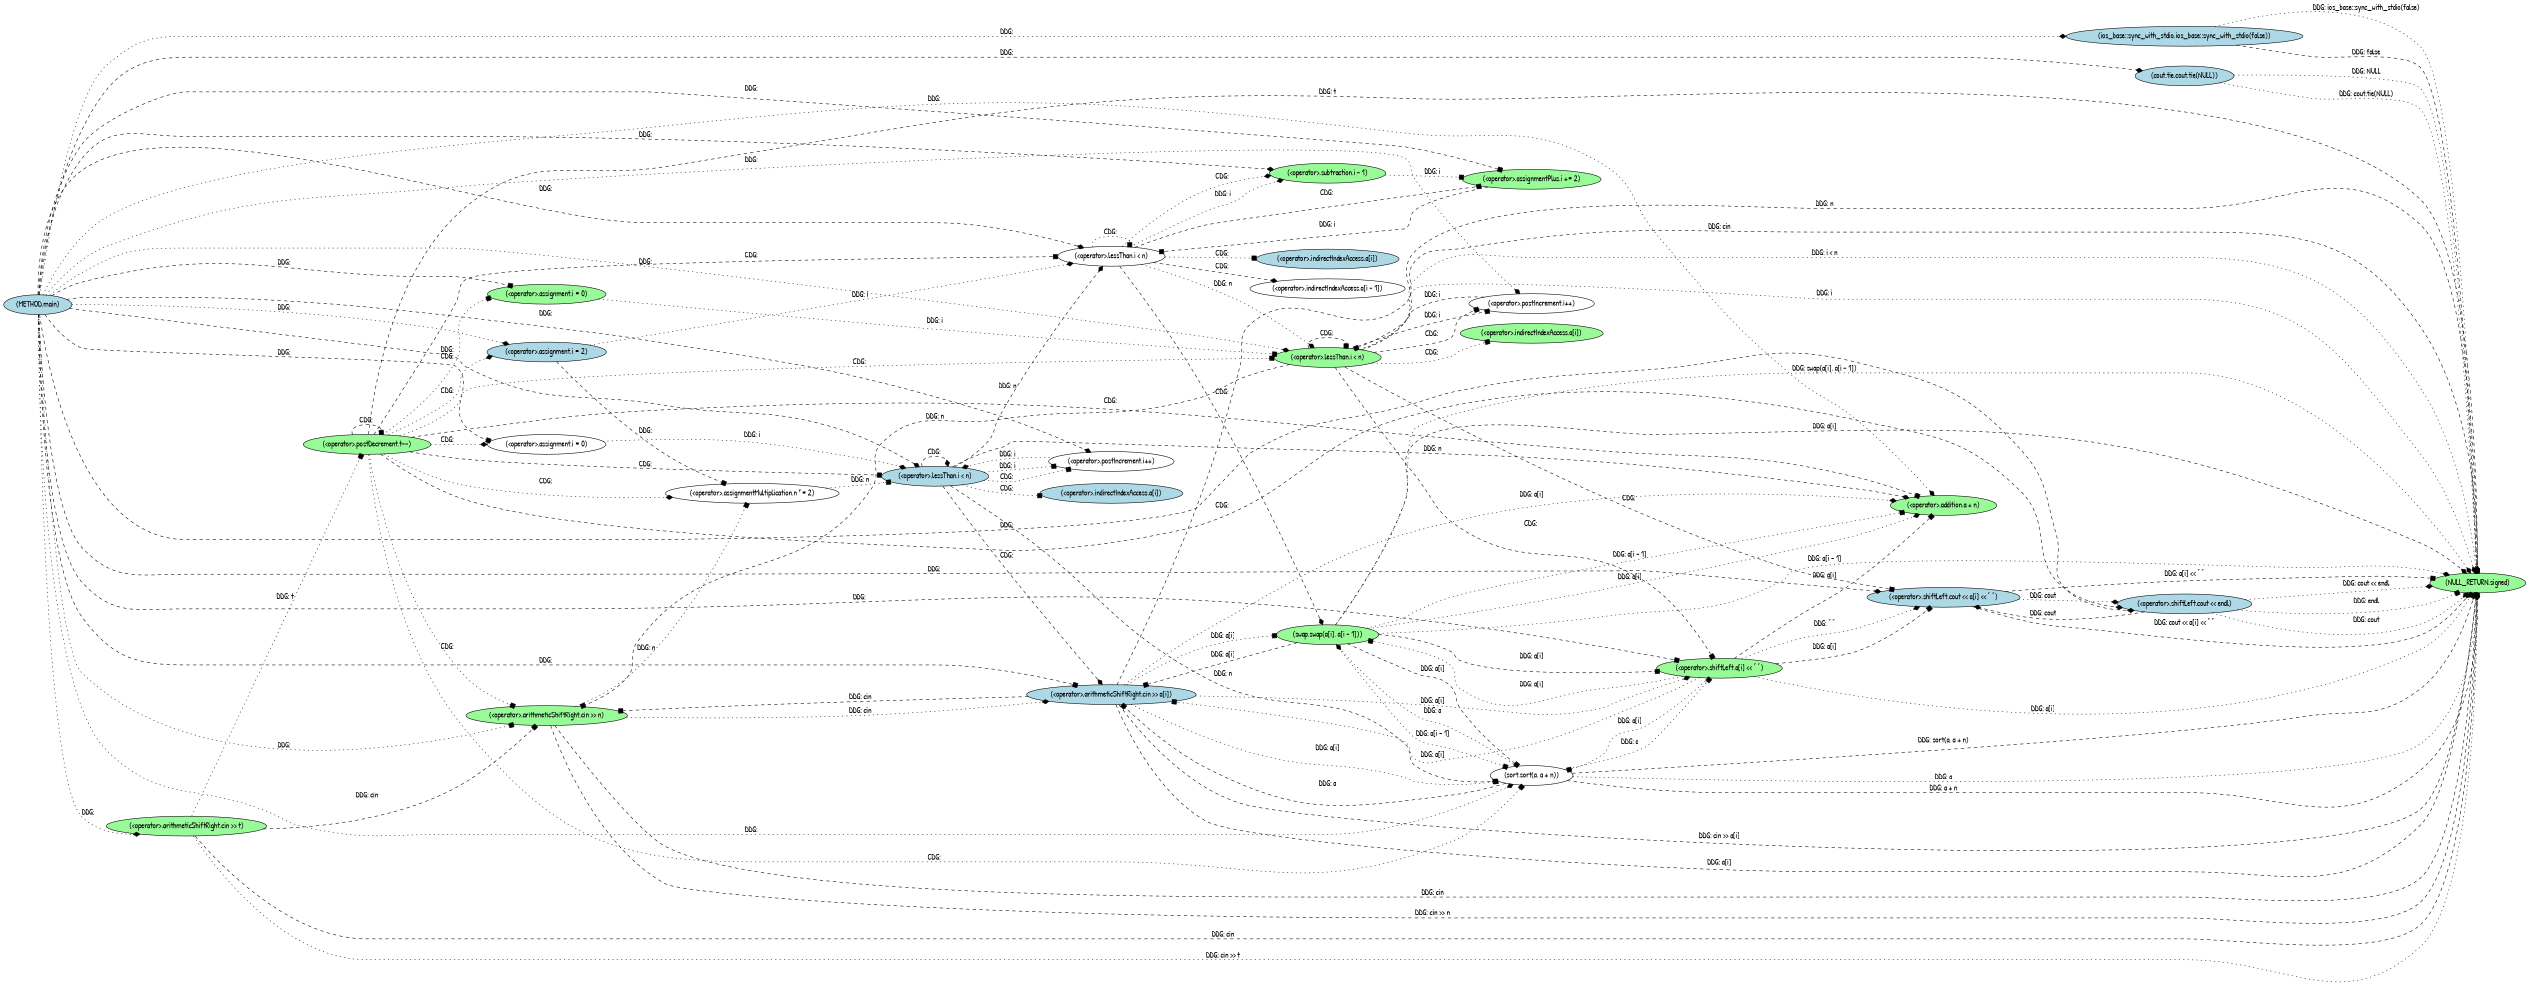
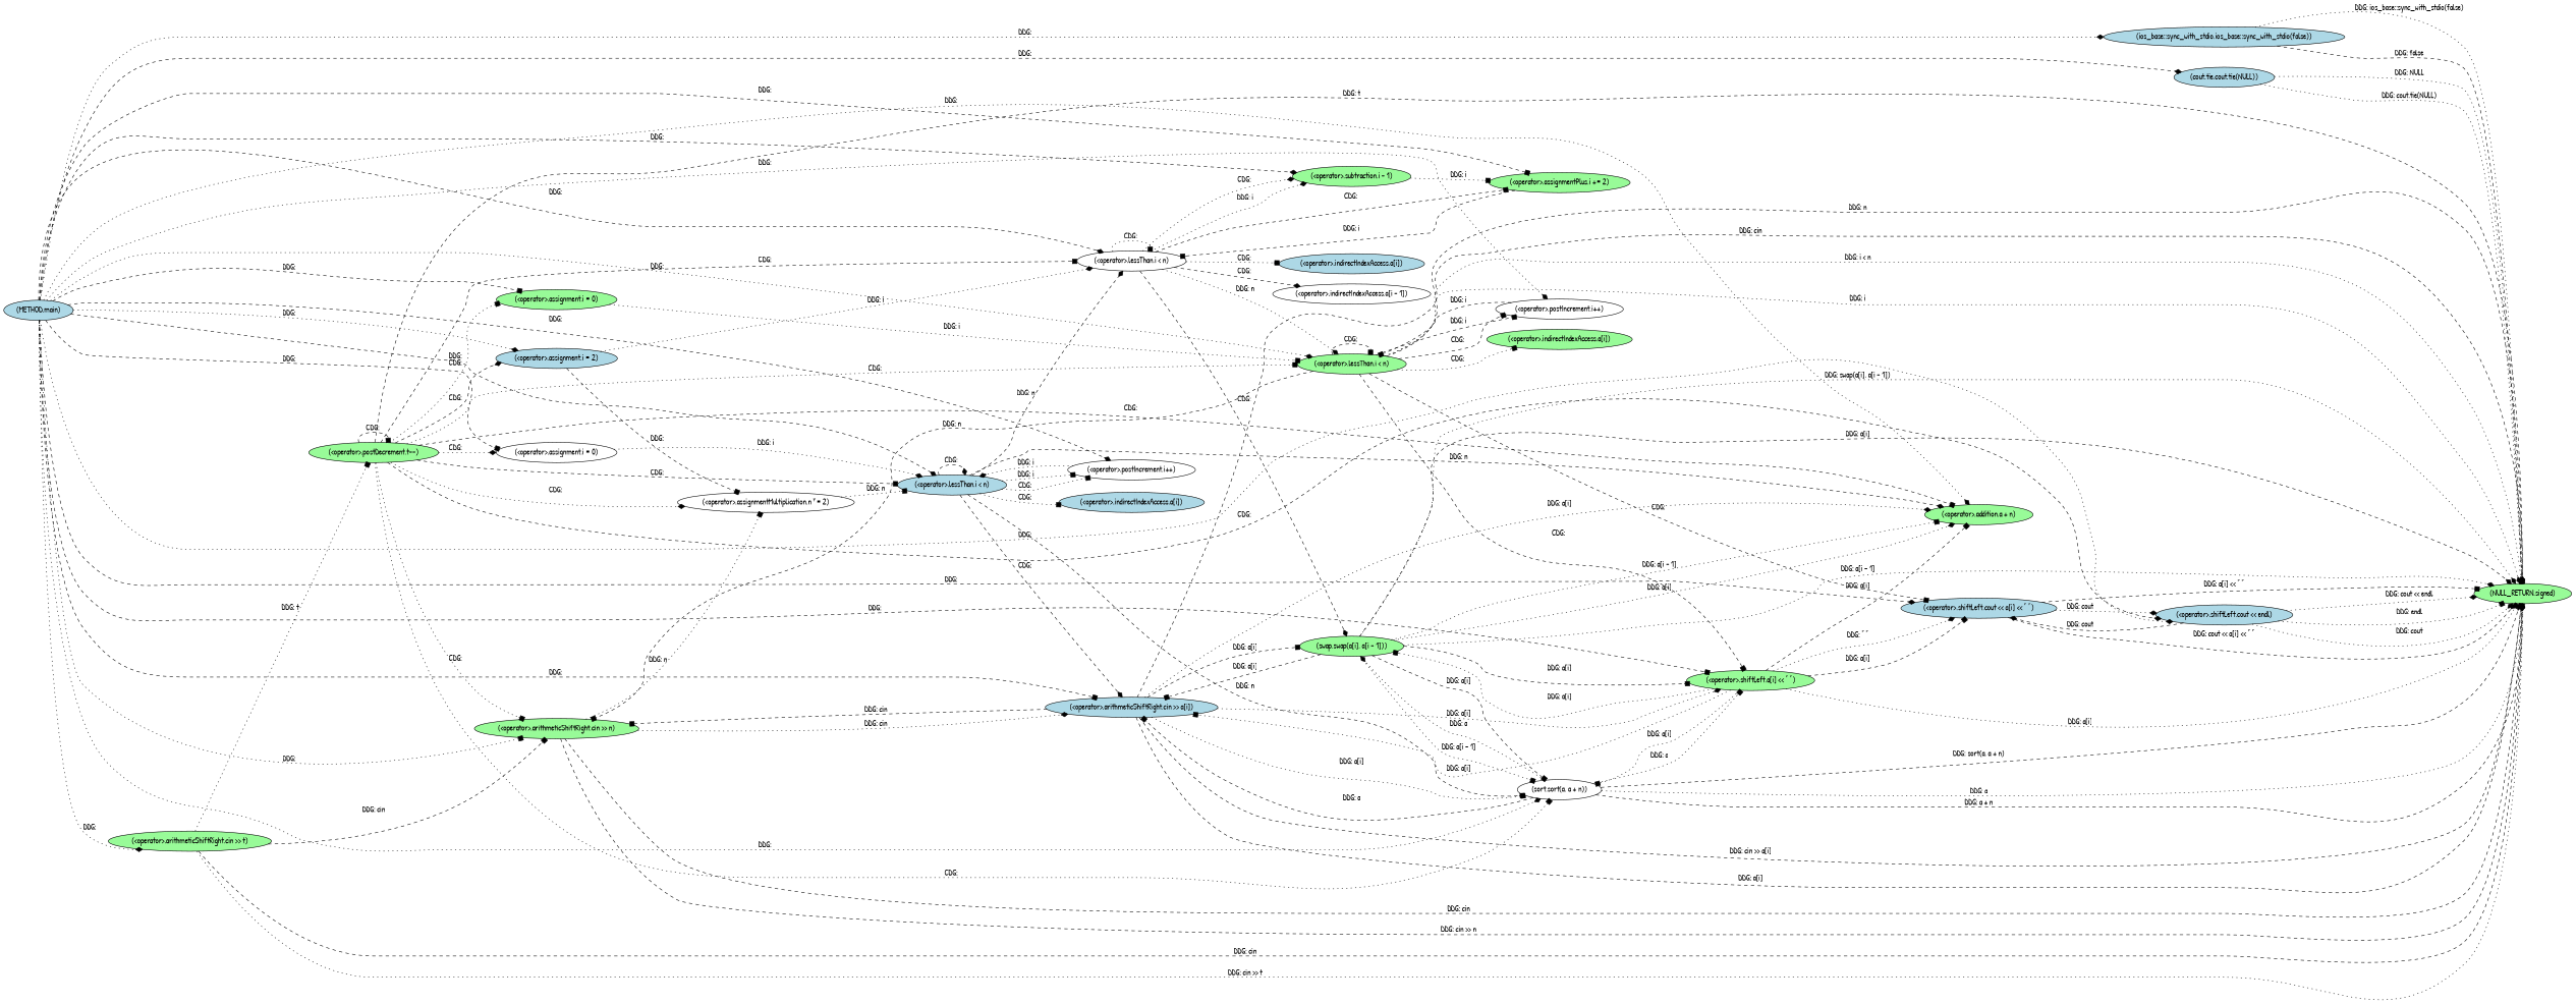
  digraph {
    fontname="Patrick Hand"
    rankdir=LR
    node [fillcolor=palegreen fontname="Patrick Hand" style=filled]
    edge [arrowhead=box fontname="Patrick Hand" style=dotted]
    n1 [fillcolor=lightblue label="(METHOD,main)"]
    n2 [fillcolor=lightblue label="(ios_base::sync_with_stdio,ios_base::sync_with_stdio(false))"]
    n3 [fillcolor=lightblue label="(cout.tie,cout.tie(NULL))"]
    n4 [label="(<operator>.arithmeticShiftRight,cin >> t)"]
    n5 [label="(<operator>.arithmeticShiftRight,cin >> n)"]
    n6 [fillcolor=white label="(sort,sort(a, a + n))"]
    n7 [fillcolor=lightblue label="(<operator>.shiftLeft,cout << endl)"]
    n8 [fillcolor=white label="(<operator>.assignment,i = 0)"]
    n9 [fillcolor=lightblue label="(<operator>.lessThan,i < n)"]
    n10 [fillcolor=white label="(<operator>.postIncrement,i++)"]
    n11 [fillcolor=lightblue label="(<operator>.assignment,i = 2)"]
    n12 [fillcolor=white label="(<operator>.lessThan,i < n)"]
    n13 [label="(<operator>.assignmentPlus,i += 2)"]
    n14 [label="(<operator>.assignment,i = 0)"]
    n15 [label="(<operator>.lessThan,i < n)"]
    n16 [fillcolor=white label="(<operator>.postIncrement,i++)"]
    n17 [fillcolor=lightblue label="(<operator>.arithmeticShiftRight,cin >> a[i])"]
    n18 [label="(<operator>.addition,a + n)"]
    n19 [fillcolor=lightblue label="(<operator>.shiftLeft,cout << a[i] << \" \")"]
    n20 [label="(<operator>.shiftLeft,a[i] << \" \")"]
    n21 [label="(<operator>.subtraction,i - 1)"]
    n22 [label="(NULL_RETURN,signed)"]
    n23 [label="(<operator>.postDecrement,t--)"]
    n24 [fillcolor=white label="(<operator>.assignmentMultiplication,n *= 2)"]
    n25 [label="(swap,swap(a[i], a[i - 1]))"]
    n26 [fillcolor=lightblue label="(<operator>.indirectIndexAccess,a[i])"]
    n27 [fillcolor=lightblue label="(<operator>.indirectIndexAccess,a[i])"]
    n28 [fillcolor=white label="(<operator>.indirectIndexAccess,a[i - 1])"]
    n29 [label="(<operator>.indirectIndexAccess,a[i])"]
    n1 -> n2 [arrowhead=diamond label="DDG: "]
    n1 -> n3 [arrowhead=diamond label="DDG: " style=dashed]
    n1 -> n4 [arrowhead=diamond label="DDG: "]
    n1 -> n5 [label="DDG: "]
    n1 -> n6 [arrowhead=diamond label="DDG: "]
-   n1 -> n7 [arrowhead=diamond label="DDG: " style=dashed]
+   n1 -> n7 [arrowhead=diamond label="DDG: "]
    n1 -> n8 [label="DDG: " style=dashed]
    n1 -> n9 [arrowhead=diamond label="DDG: " style=dashed]
    n1 -> n10 [arrowhead=diamond label="DDG: " style=dashed]
    n1 -> n11 [arrowhead=diamond label="DDG: "]
    n1 -> n12 [arrowhead=diamond label="DDG: " style=dashed]
    n1 -> n13 [label="DDG: " style=dashed]
    n1 -> n14 [label="DDG: " style=dashed]
    n1 -> n15 [arrowhead=diamond label="DDG: "]
    n1 -> n16 [arrowhead=diamond label="DDG: "]
    n1 -> n17 [label="DDG: " style=dashed]
    n1 -> n18 [arrowhead=diamond label="DDG: "]
    n1 -> n19 [arrowhead=diamond label="DDG: " style=dashed]
    n1 -> n20 [label="DDG: " style=dashed]
    n1 -> n21 [arrowhead=diamond label="DDG: " style=dashed]
    n2 -> n22 [arrowhead=diamond label="DDG: ios_base::sync_with_stdio(false)"]
    n2 -> n22 [label="DDG: false" style=dashed]
    n3 -> n22 [label="DDG: NULL"]
    n3 -> n22 [label="DDG: cout.tie(NULL)"]
    n4 -> n5 [label="DDG: cin" style=dashed]
    n4 -> n22 [arrowhead=diamond label="DDG: cin" style=dashed]
    n4 -> n22 [label="DDG: cin >> t"]
    n4 -> n23 [label="DDG: t"]
    n5 -> n17 [arrowhead=diamond label="DDG: cin"]
    n5 -> n22 [arrowhead=diamond label="DDG: cin" style=dashed]
    n5 -> n22 [arrowhead=diamond label="DDG: cin >> n" style=dashed]
    n5 -> n24 [label="DDG: n"]
    n6 -> n17 [label="DDG: a" style=dashed]
    n6 -> n20 [label="DDG: a"]
    n6 -> n22 [arrowhead=diamond label="DDG: a"]
    n6 -> n22 [arrowhead=diamond label="DDG: a + n" style=dashed]
    n6 -> n22 [arrowhead=diamond label="DDG: sort(a, a + n)" style=dashed]
    n6 -> n25 [arrowhead=diamond label="DDG: a"]
    n7 -> n19 [arrowhead=diamond label="DDG: cout" style=dashed]
    n7 -> n22 [arrowhead=diamond label="DDG: cout"]
    n7 -> n22 [arrowhead=diamond label="DDG: cout << endl"]
    n7 -> n22 [label="DDG: endl"]
    n8 -> n9 [arrowhead=diamond label="DDG: i"]
    n9 -> n6 [label="DDG: n" style=dashed]
    n9 -> n9 [arrowhead=diamond label="CDG: " style=dashed]
    n9 -> n10 [label="DDG: i"]
    n9 -> n10 [label="CDG: "]
    n9 -> n12 [arrowhead=diamond label="DDG: n" style=dashed]
    n9 -> n17 [arrowhead=diamond label="CDG: " style=dashed]
    n9 -> n18 [arrowhead=diamond label="DDG: n" style=dashed]
    n9 -> n26 [label="CDG: "]
    n10 -> n9 [arrowhead=diamond label="DDG: i"]
    n11 -> n12 [arrowhead=diamond label="DDG: i"]
    n11 -> n24 [label="DDG: " style=dashed]
    n12 -> n12 [label="CDG: "]
    n12 -> n13 [label="CDG: " style=dashed]
    n12 -> n15 [arrowhead=diamond label="DDG: n"]
    n12 -> n21 [arrowhead=diamond label="DDG: i"]
    n12 -> n21 [arrowhead=diamond label="CDG: "]
    n12 -> n25 [arrowhead=diamond label="CDG: " style=dashed]
    n12 -> n27 [label="CDG: "]
    n12 -> n28 [arrowhead=diamond label="CDG: " style=dashed]
    n13 -> n12 [label="DDG: i" style=dashed]
    n14 -> n15 [label="DDG: i"]
    n15 -> n5 [label="DDG: n" style=dashed]
    n15 -> n15 [label="CDG: " style=dashed]
    n15 -> n16 [label="DDG: i" style=dashed]
    n15 -> n16 [label="CDG: " style=dashed]
    n15 -> n19 [label="CDG: " style=dashed]
    n15 -> n20 [label="CDG: " style=dashed]
    n15 -> n22 [arrowhead=diamond label="DDG: i"]
    n15 -> n22 [arrowhead=diamond label="DDG: n" style=dashed]
    n15 -> n22 [arrowhead=diamond label="DDG: i < n"]
    n15 -> n29 [label="CDG: "]
    n16 -> n15 [label="DDG: i" style=dashed]
    n17 -> n5 [label="DDG: cin" style=dashed]
    n17 -> n6 [label="DDG: a[i]"]
    n17 -> n18 [arrowhead=diamond label="DDG: a[i]"]
    n17 -> n20 [arrowhead=diamond label="DDG: a[i]"]
    n17 -> n22 [arrowhead=diamond label="DDG: cin" style=dashed]
    n17 -> n22 [label="DDG: a[i]" style=dashed]
    n17 -> n22 [label="DDG: cin >> a[i]" style=dashed]
-   n17 -> n25 [label="DDG: a[i]"]
+   n17 -> n25 [label="DDG: a[i]" style=dashed]
    n19 -> n7 [arrowhead=diamond label="DDG: cout"]
    n19 -> n22 [label="DDG: a[i] << \" \"" style=dashed]
    n19 -> n22 [arrowhead=diamond label="DDG: cout << a[i] << \" \"" style=dashed]
    n20 -> n6 [label="DDG: a[i]"]
    n20 -> n17 [label="DDG: a[i]"]
    n20 -> n18 [label="DDG: a[i]" style=dashed]
    n20 -> n19 [arrowhead=diamond label="DDG: \" \""]
    n20 -> n19 [label="DDG: a[i]" style=dashed]
    n20 -> n22 [label="DDG: a[i]"]
    n20 -> n25 [label="DDG: a[i]"]
    n21 -> n13 [label="DDG: i"]
    n23 -> n5 [label="CDG: "]
    n23 -> n6 [label="CDG: "]
    n23 -> n7 [arrowhead=diamond label="CDG: " style=dashed]
    n23 -> n8 [arrowhead=diamond label="CDG: "]
    n23 -> n9 [label="CDG: " style=dashed]
-   n23 -> n11 [arrowhead=diamond label="CDG: "]
+   n23 -> n11 [arrowhead=diamond label="CDG: " style=dashed]
    n23 -> n12 [label="CDG: " style=dashed]
    n23 -> n14 [label="CDG: "]
    n23 -> n15 [label="CDG: "]
    n23 -> n18 [label="CDG: " style=dashed]
    n23 -> n22 [label="DDG: t" style=dashed]
    n23 -> n23 [label="CDG: " style=dashed]
    n23 -> n24 [arrowhead=diamond label="CDG: "]
    n24 -> n9 [label="DDG: n"]
    n25 -> n6 [label="DDG: a[i]" style=dashed]
    n25 -> n6 [label="DDG: a[i - 1]"]
    n25 -> n17 [label="DDG: a[i]" style=dashed]
    n25 -> n18 [arrowhead=diamond label="DDG: a[i]"]
    n25 -> n18 [label="DDG: a[i - 1]"]
    n25 -> n20 [label="DDG: a[i]" style=dashed]
    n25 -> n22 [arrowhead=diamond label="DDG: a[i]" style=dashed]
    n25 -> n22 [arrowhead=diamond label="DDG: a[i - 1]"]
    n25 -> n22 [arrowhead=diamond label="DDG: swap(a[i], a[i - 1])"]
  }
